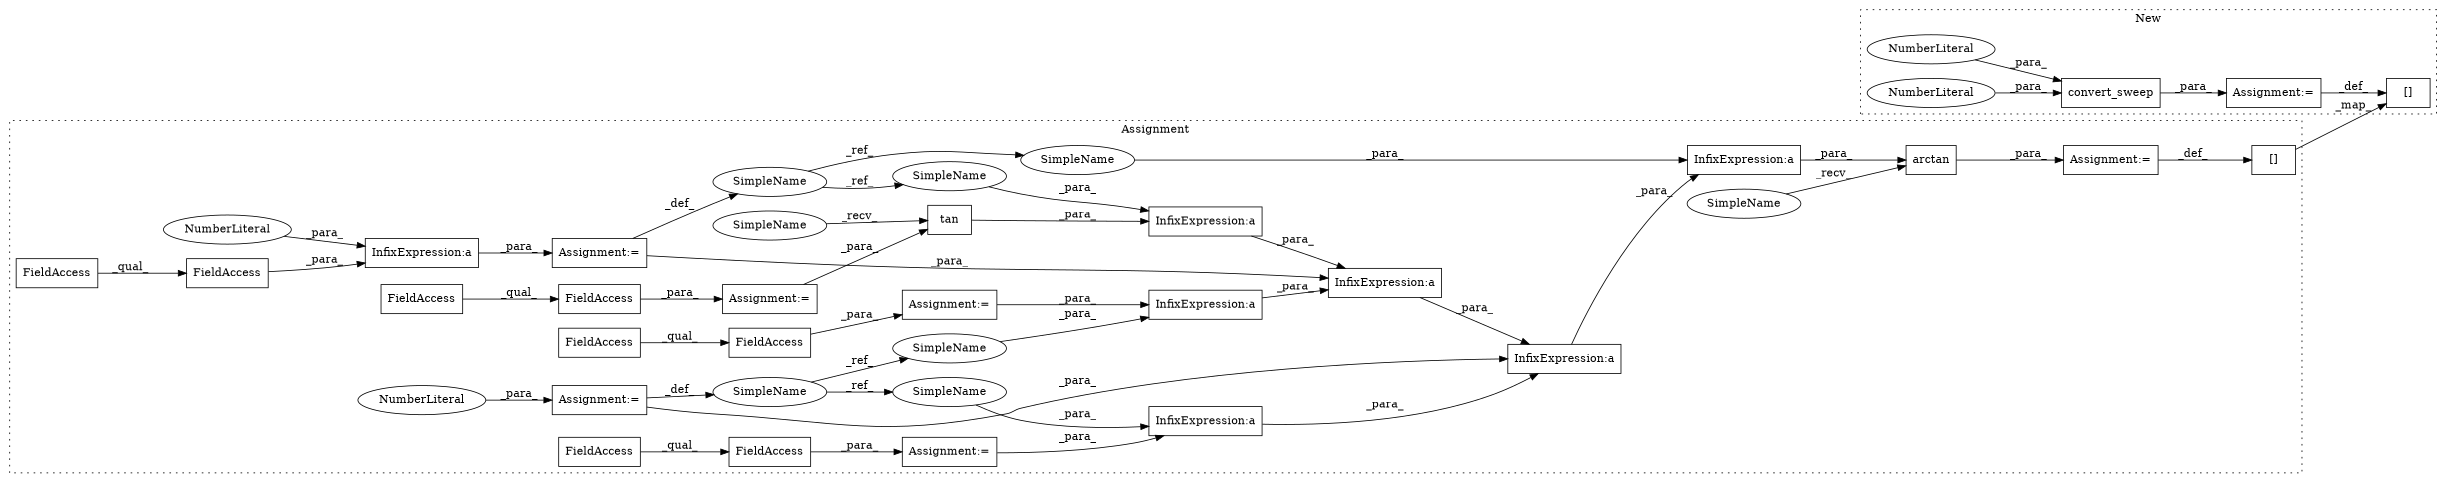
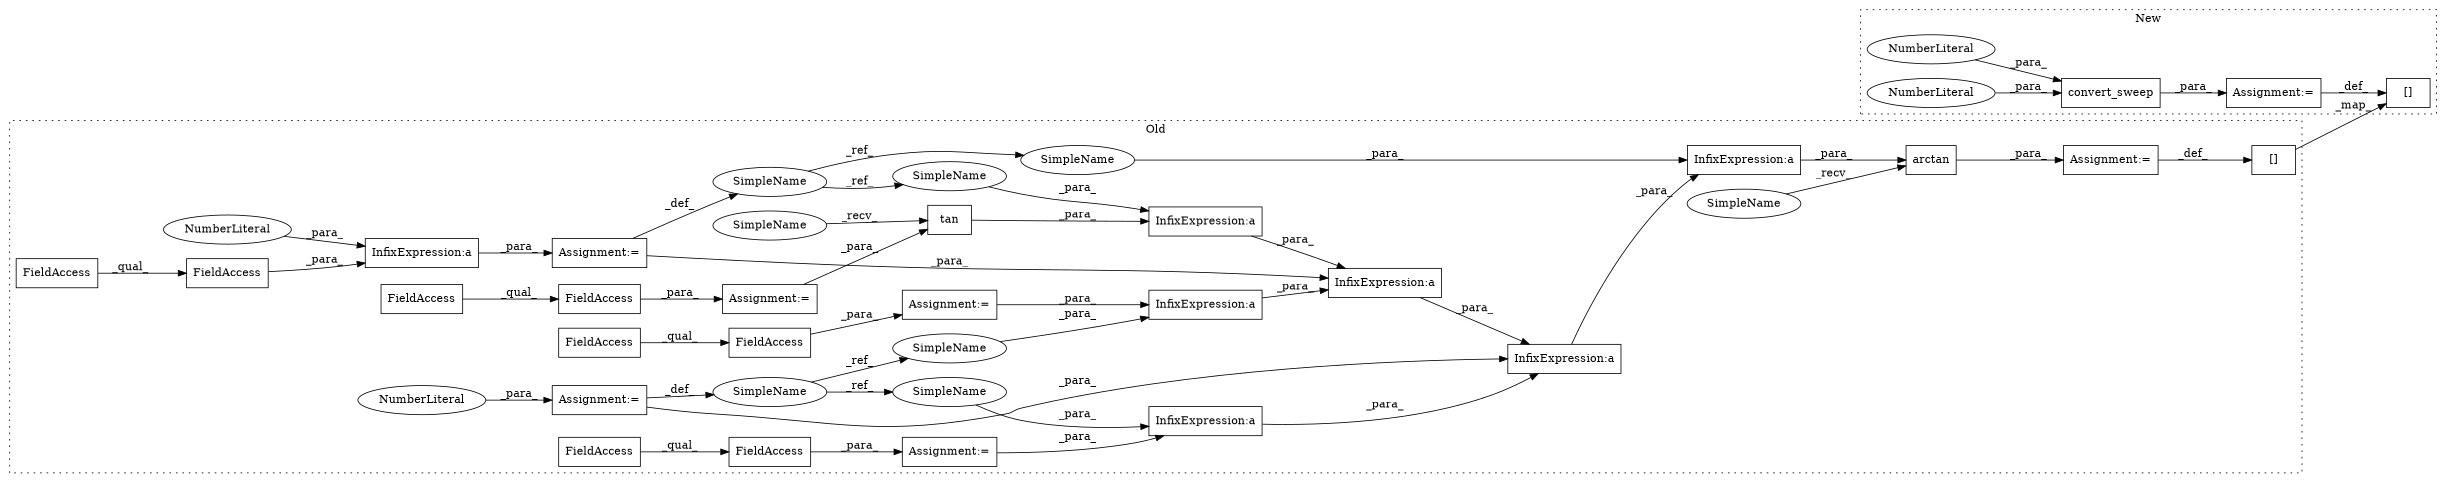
  digraph {
    rankdir=LR
    node [a=22 l=3 s=1117 shape=box]
    n1 [a=32 l="4,1" label=tan s="1219,1231"]
    n2 [a=2 l="11,1" label="[]" s="1667,1691"]
    n3 [a=27 label="InfixExpression:a" s=1232]
    n4 [a=27 label="InfixExpression:a" s=1245]
    n5 [a=27 label="InfixExpression:a" s=1202]
    n6 [a=27 label="InfixExpression:a" s=1251]
    n7 [a=27 label="InfixExpression:a" s=1208]
    n8 [a=27 label="InfixExpression:a" s=1259]
    n9 [a=27 label="InfixExpression:a" s=1142]
    n10 [a=34 l=1 label=NumberLiteral s=1145 shape=ellipse]
    n11 [a=32 l="7,1" label=arctan s="1191,1271"]
    n12 [l=25 label=FieldAccess]
    n13 [l=15 label=FieldAccess]
    n14 [a=42 l=9 label=SimpleName s=1106 shape=ellipse]
    n15 [a=42 l=2 label=SimpleName s=1028 shape=ellipse]
    n16 [a=7 l=1 label="Assignment:=" s=989]
    n17 [l=30 label=FieldAccess s=990]
    n18 [l=16 label=FieldAccess s=990]
    n19 [a=7 l=1 label="Assignment:=" s=1045]
    n20 [l=21 label=FieldAccess s=1046]
    n21 [l=16 label=FieldAccess s=1046]
    n22 [a=7 l=1 label="Assignment:=" s=1077]
    n23 [l=20 label=FieldAccess s=1078]
    n24 [l=16 label=FieldAccess s=1078]
    n25 [a=7 l=1 label="Assignment:=" s=1184]
    n26 [a=7 l=1 label="Assignment:=" s=1030]
    n27 [a=34 l=4 label=NumberLiteral s=1031 shape=ellipse]
    n28 [a=7 l=1 label="Assignment:=" s=1115]
    n29 [a=42 l=9 label=SimpleName s=1262 shape=ellipse]
    n30 [a=42 l=9 label=SimpleName s=1235 shape=ellipse]
    n31 [a=42 l=2 label=SimpleName s=1205 shape=ellipse]
    n32 [a=42 l=2 label=SimpleName s=1249 shape=ellipse]
    n33 [a=42 l=5 label=SimpleName s=1213 shape=ellipse]
    n34 [a=42 l=5 label=SimpleName s=1185 shape=ellipse]
    n35 [a=32 l="14,1" label=convert_sweep s="1055,1087"]
    n36 [a=2 l="11,1" label="[]" s="1483,1507"]
    n37 [a=34 label=NumberLiteral s=1084 shape=ellipse]
    n38 [a=34 l=4 label=NumberLiteral s=1079 shape=ellipse]
    n39 [a=7 l=1 label="Assignment:=" s=1054]
    subgraph cluster_1 {
-     label=Assignment
+     label=Old
      style=dotted
      n1
      n2
      n3
      n4
      n5
      n6
      n7
      n8
      n9
      n10
      n11
      n12
      n13
      n14
      n15
      n16
      n17
      n18
      n19
      n20
      n21
      n22
      n23
      n24
      n25
      n26
      n27
      n28
      n29
      n30
      n31
      n32
      n33
      n34
    }
    subgraph cluster_2 {
      label=New
      style=dotted
      n35
      n36
      n37
      n38
      n39
    }
    n1 -> n3 [label=_para_]
    n2 -> n36 [label=_map_]
    n3 -> n4 [label=_para_]
    n4 -> n7 [label=_para_]
    n5 -> n7 [label=_para_]
    n6 -> n4 [label=_para_]
    n7 -> n8 [label=_para_]
    n8 -> n11 [label=_para_]
    n9 -> n28 [label=_para_]
    n10 -> n9 [label=_para_]
    n11 -> n25 [label=_para_]
    n12 -> n9 [label=_para_]
    n13 -> n12 [label=_qual_]
    n14 -> n29 [label=_ref_]
    n14 -> n30 [label=_ref_]
    n15 -> n31 [label=_ref_]
    n15 -> n32 [label=_ref_]
    n16 -> n1 [label=_para_]
    n17 -> n16 [label=_para_]
    n18 -> n17 [label=_qual_]
    n19 -> n5 [label=_para_]
    n20 -> n19 [label=_para_]
    n21 -> n20 [label=_qual_]
    n22 -> n6 [label=_para_]
    n23 -> n22 [label=_para_]
    n24 -> n23 [label=_qual_]
    n25 -> n2 [label=_def_]
    n26 -> n7 [label=_para_]
    n26 -> n15 [label=_def_]
    n27 -> n26 [label=_para_]
    n28 -> n4 [label=_para_]
    n28 -> n14 [label=_def_]
    n29 -> n8 [label=_para_]
    n30 -> n3 [label=_para_]
    n31 -> n5 [label=_para_]
    n32 -> n6 [label=_para_]
    n33 -> n1 [label=_recv_]
    n34 -> n11 [label=_recv_]
    n35 -> n39 [label=_para_]
    n37 -> n35 [label=_para_]
    n38 -> n35 [label=_para_]
    n39 -> n36 [label=_def_]
  }
